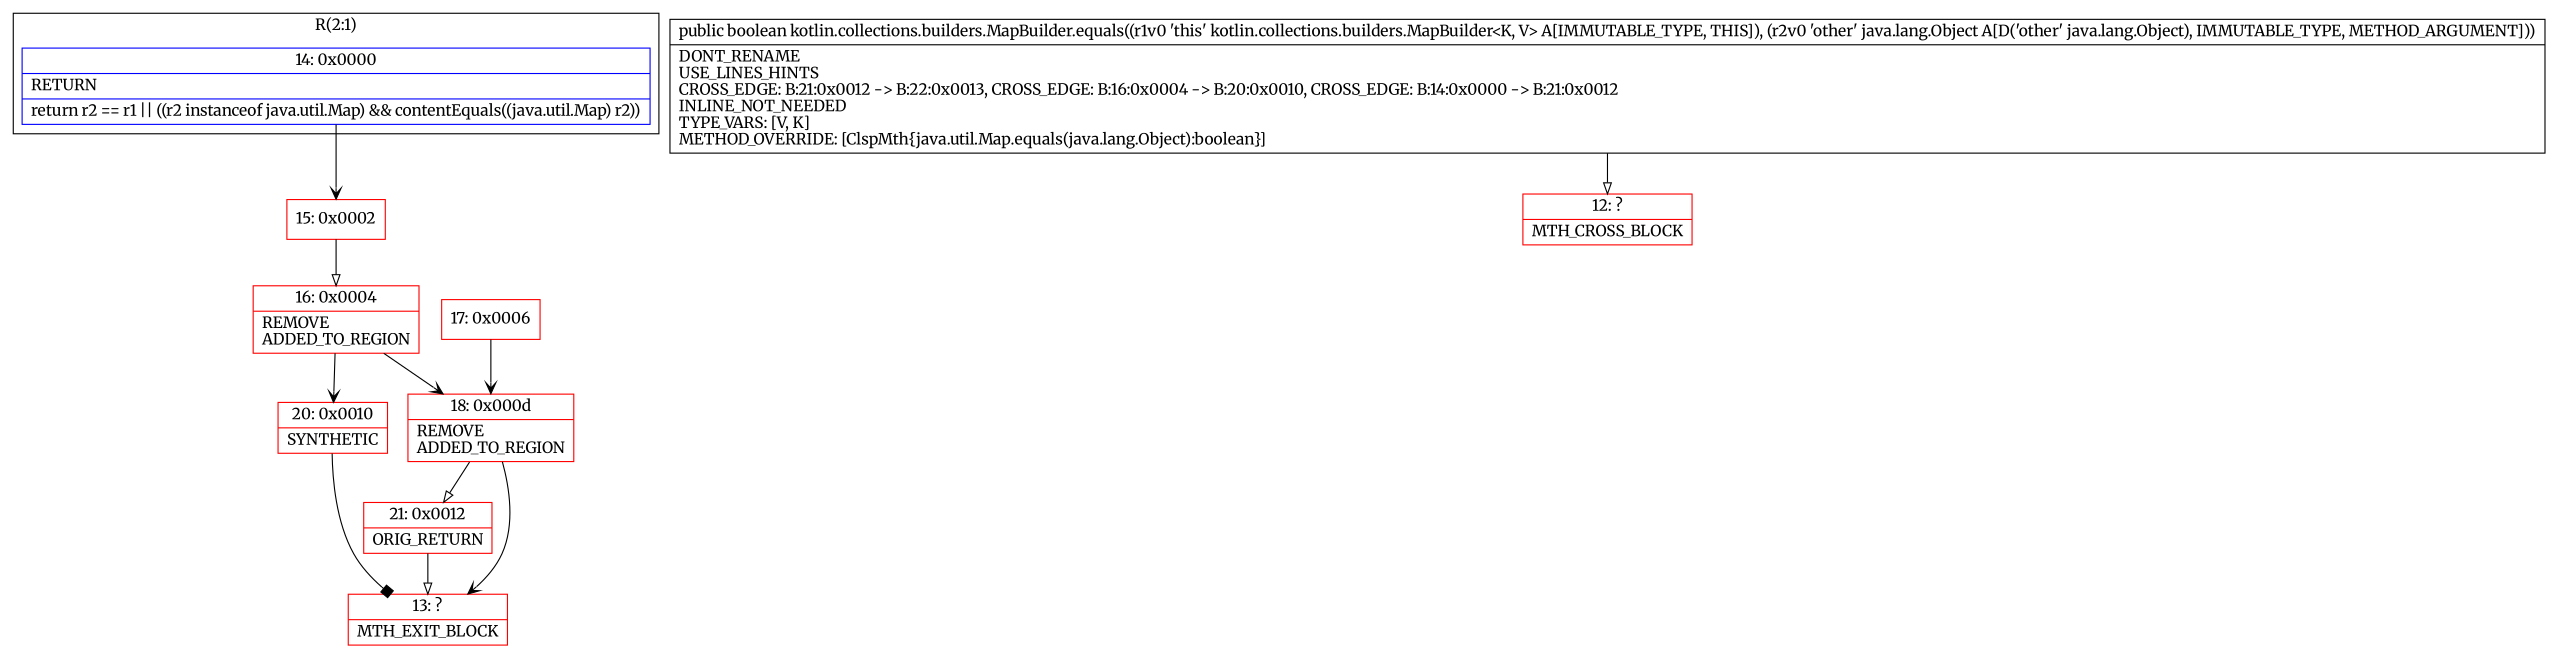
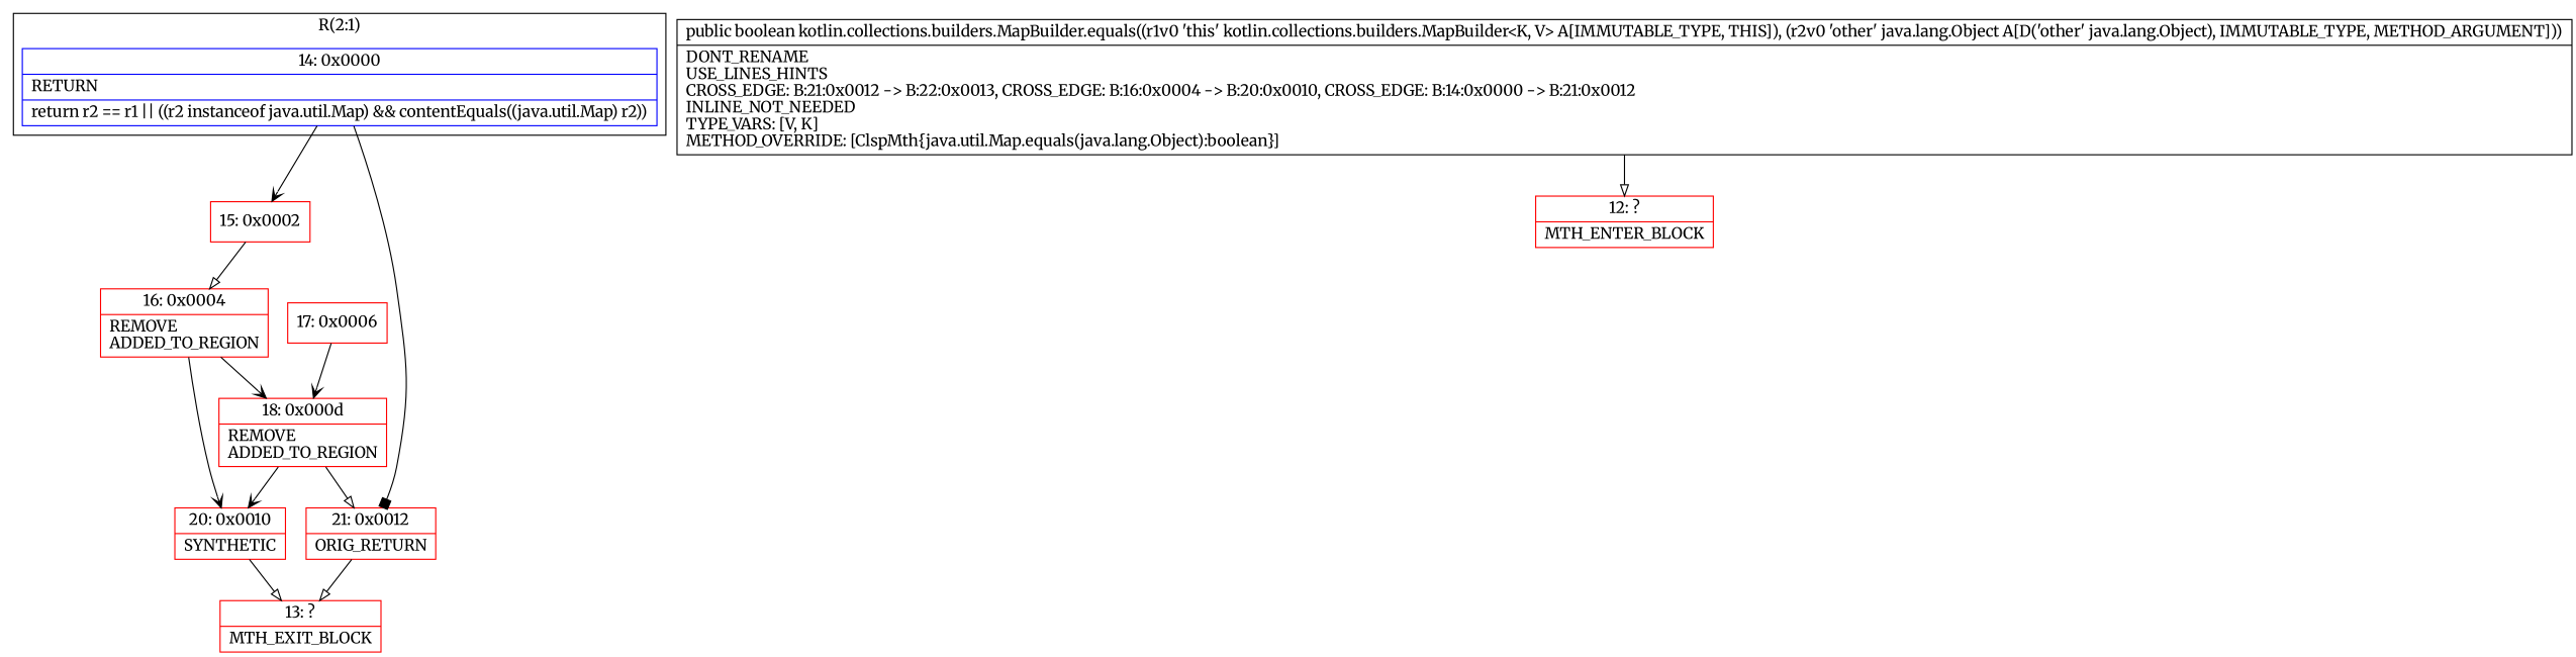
  digraph {
    fontname=Merriweather
    node [color=red fontname=Merriweather shape=record]
    edge [arrowhead=vee fontname=Merriweather]
    n1 [color=blue label="{14\:\ 0x0000|RETURN\l|return r2 == r1 \|\| ((r2 instanceof java.util.Map) && contentEquals((java.util.Map) r2))\l}"]
    n2 [label="{15\:\ 0x0002}"]
    n3 [label="{21\:\ 0x0012|ORIG_RETURN\l}"]
    n4 [label="{16\:\ 0x0004|REMOVE\lADDED_TO_REGION\l}"]
    n5 [label="{13\:\ ?|MTH_EXIT_BLOCK\l}"]
-   n6 [label="{12\:\ ?|MTH_CROSS_BLOCK\l}"]
+   n6 [label="{12\:\ ?|MTH_ENTER_BLOCK\l}"]
    n7 [label="{20\:\ 0x0010|SYNTHETIC\l}"]
    n8 [label="{18\:\ 0x000d|REMOVE\lADDED_TO_REGION\l}"]
    n9 [label="{17\:\ 0x0006}"]
    n10 [label="{public boolean kotlin.collections.builders.MapBuilder.equals((r1v0 'this' kotlin.collections.builders.MapBuilder\<K, V\> A[IMMUTABLE_TYPE, THIS]), (r2v0 'other' java.lang.Object A[D('other' java.lang.Object), IMMUTABLE_TYPE, METHOD_ARGUMENT]))  | DONT_RENAME\lUSE_LINES_HINTS\lCROSS_EDGE: B:21:0x0012 \-\> B:22:0x0013, CROSS_EDGE: B:16:0x0004 \-\> B:20:0x0010, CROSS_EDGE: B:14:0x0000 \-\> B:21:0x0012\lINLINE_NOT_NEEDED\lTYPE_VARS: [V, K]\lMETHOD_OVERRIDE: [ClspMth\{java.util.Map.equals(java.lang.Object):boolean\}]\l}" color=""]
    subgraph cluster_1 {
      label="R(2:1)"
      n1
    }
    n1 -> n2
+   n1 -> n3 [arrowhead=box]
    n2 -> n4 [arrowhead=onormal]
    n3 -> n5 [arrowhead=onormal]
    n4 -> n7
    n4 -> n8
-   n7 -> n5 [arrowhead=box]
+   n7 -> n5 [arrowhead=onormal]
    n8 -> n3 [arrowhead=onormal]
-   n8 -> n5
+   n8 -> n7
    n9 -> n8
    n10 -> n6 [arrowhead=onormal]
  }
